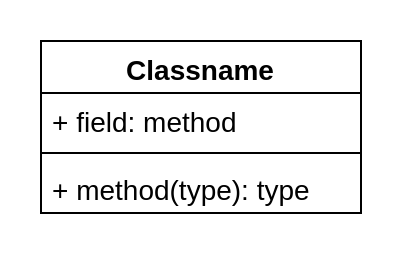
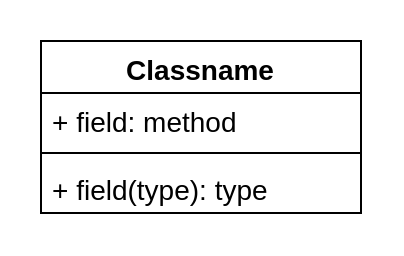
  <mxCell id="0" />
  <mxCell id="1" parent="0" />
  <mxCell id="2" value="Classname" style="swimlane;fontStyle=1;align=center;verticalAlign=top;childLayout=stackLayout;horizontal=1;startSize=26;horizontalStack=0;resizeParent=1;resizeParentMax=0;resizeLast=0;collapsible=1;marginBottom=0;fontSize=14;" vertex="1" parent="1"><mxGeometry x="20" y="20" width="160" height="86" as="geometry" /></mxCell>
  <mxCell id="3" value="+ field: method" style="text;strokeColor=none;fillColor=none;align=left;verticalAlign=top;spacingLeft=4;spacingRight=4;overflow=hidden;rotatable=0;points=[[0,0.5],[1,0.5]];portConstraint=eastwest;fontSize=14;" vertex="1" parent="2"><mxGeometry y="26" width="160" height="26" as="geometry" /></mxCell>
  <mxCell id="4" value="" style="line;strokeWidth=1;fillColor=none;align=left;verticalAlign=middle;spacingTop=-1;spacingLeft=3;spacingRight=3;rotatable=0;labelPosition=right;points=[];portConstraint=eastwest;strokeColor=inherit;fontSize=14;" vertex="1" parent="2"><mxGeometry y="52" width="160" height="8" as="geometry" /></mxCell>
- <mxCell id="5" value="+ method(type): type" style="text;strokeColor=none;fillColor=none;align=left;verticalAlign=top;spacingLeft=4;spacingRight=4;overflow=hidden;rotatable=0;points=[[0,0.5],[1,0.5]];portConstraint=eastwest;fontSize=14;" vertex="1" parent="2"><mxGeometry y="60" width="160" height="26" as="geometry" /></mxCell>
+ <mxCell id="5" value="+ field(type): type" style="text;strokeColor=none;fillColor=none;align=left;verticalAlign=top;spacingLeft=4;spacingRight=4;overflow=hidden;rotatable=0;points=[[0,0.5],[1,0.5]];portConstraint=eastwest;fontSize=14;" vertex="1" parent="2"><mxGeometry y="60" width="160" height="26" as="geometry" /></mxCell>
